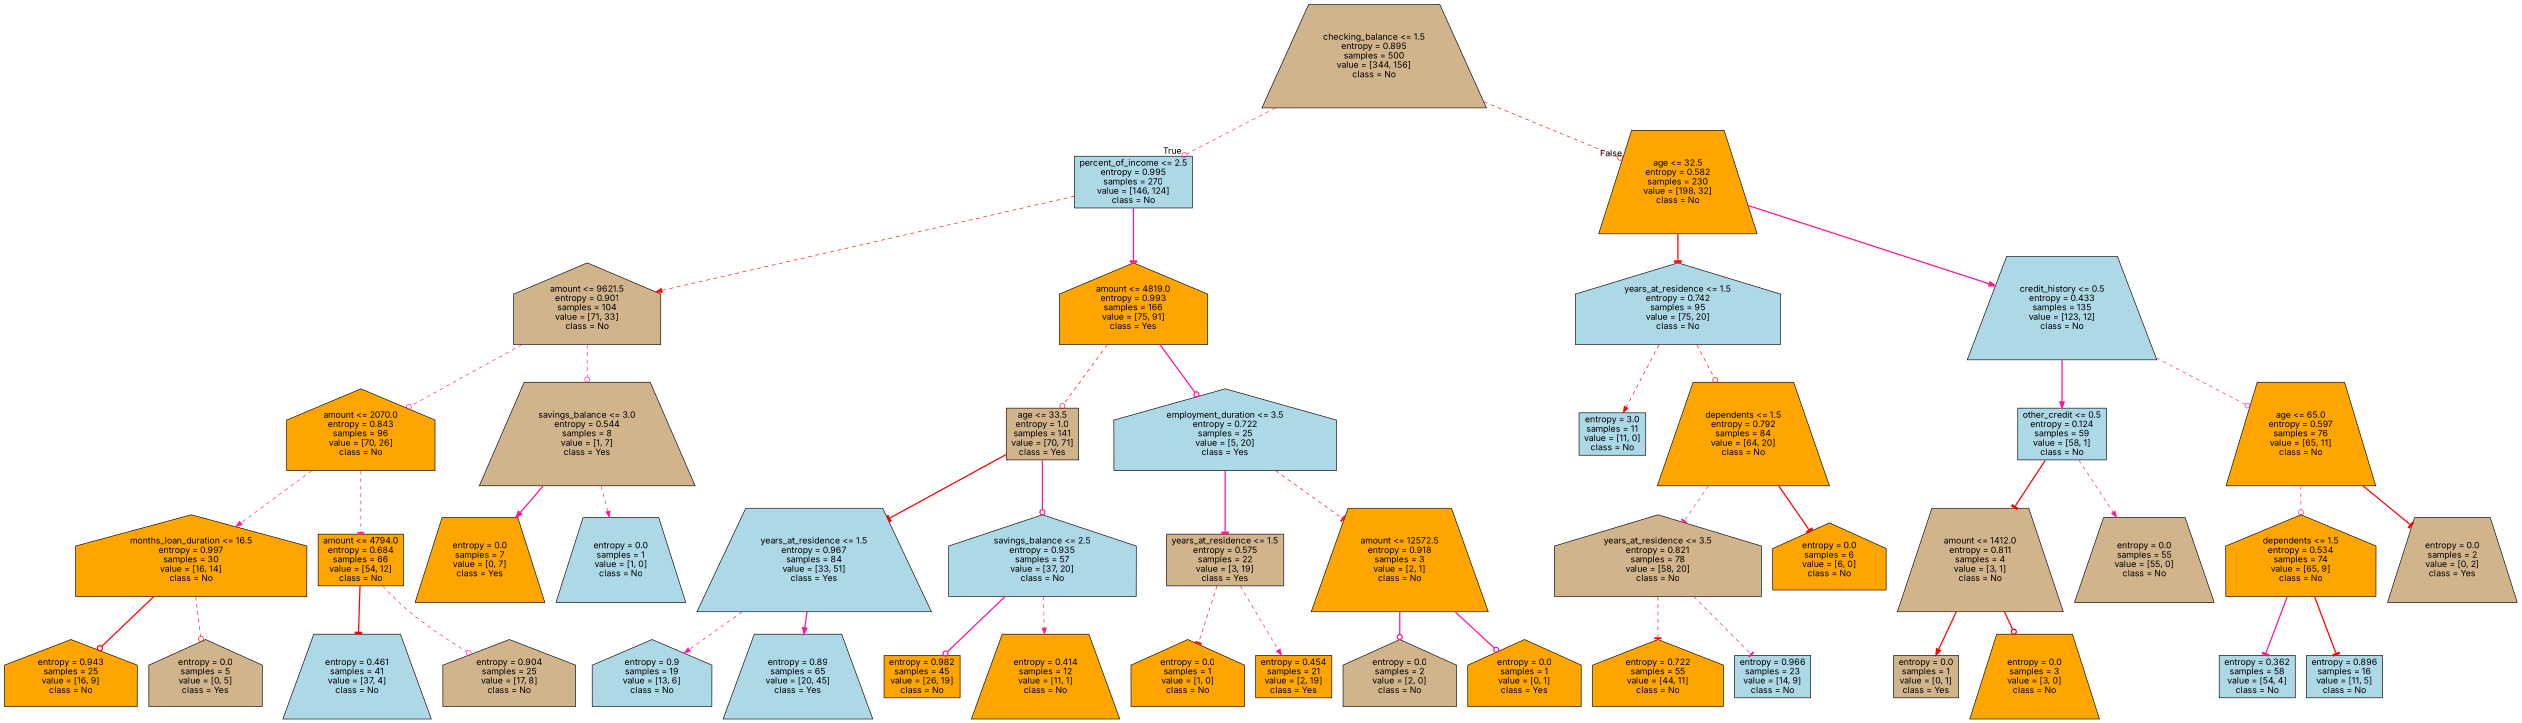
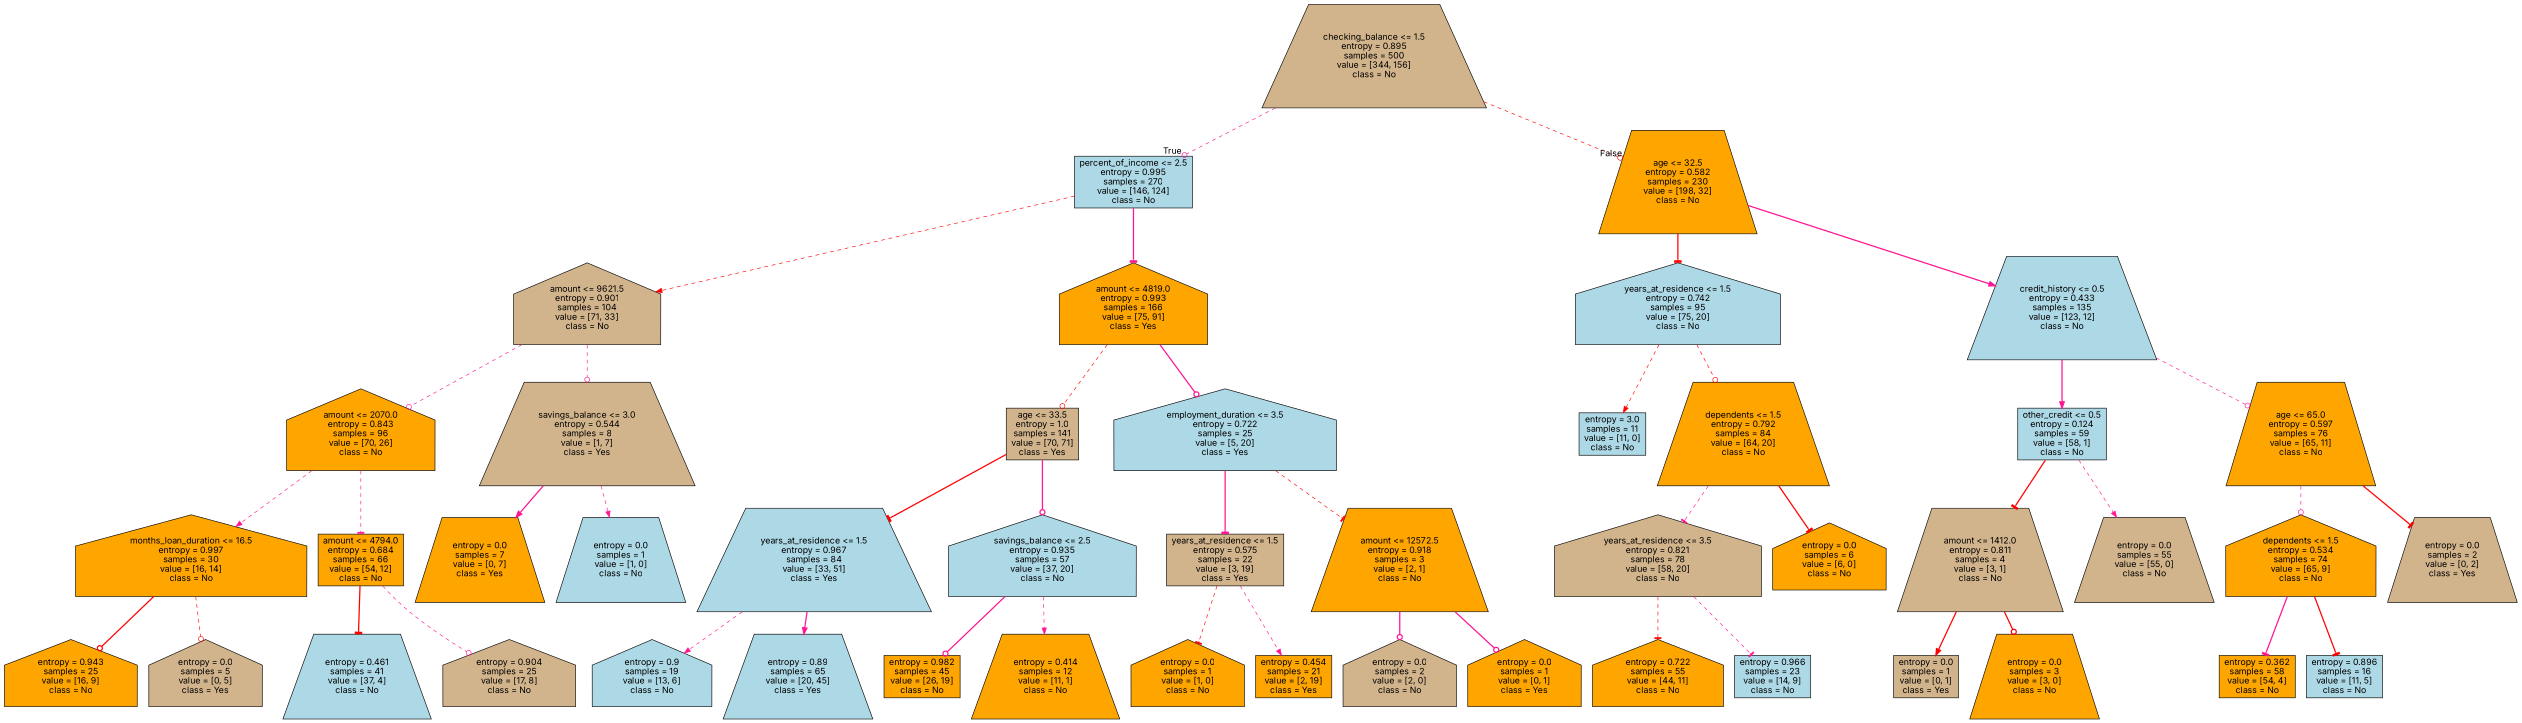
  digraph {
    fontname=Inter
    node [fillcolor=orange fontname=Inter shape=house style=filled]
    edge [arrowhead=odot color=deeppink fontname=Inter style=dashed]
    n1 [fillcolor=tan label="checking_balance <= 1.5\nentropy = 0.895\nsamples = 500\nvalue = [344, 156]\nclass = No" shape=trapezium]
    n2 [fillcolor=lightblue label="percent_of_income <= 2.5\nentropy = 0.995\nsamples = 270\nvalue = [146, 124]\nclass = No" shape=box]
    n3 [label="age <= 32.5\nentropy = 0.582\nsamples = 230\nvalue = [198, 32]\nclass = No" shape=trapezium]
    n4 [fillcolor=tan label="amount <= 9621.5\nentropy = 0.901\nsamples = 104\nvalue = [71, 33]\nclass = No"]
    n5 [label="amount <= 4819.0\nentropy = 0.993\nsamples = 166\nvalue = [75, 91]\nclass = Yes"]
    n6 [fillcolor=lightblue label="years_at_residence <= 1.5\nentropy = 0.742\nsamples = 95\nvalue = [75, 20]\nclass = No"]
    n7 [fillcolor=lightblue label="credit_history <= 0.5\nentropy = 0.433\nsamples = 135\nvalue = [123, 12]\nclass = No" shape=trapezium]
    n8 [label="amount <= 2070.0\nentropy = 0.843\nsamples = 96\nvalue = [70, 26]\nclass = No"]
    n9 [fillcolor=tan label="savings_balance <= 3.0\nentropy = 0.544\nsamples = 8\nvalue = [1, 7]\nclass = Yes" shape=trapezium]
    n10 [fillcolor=tan label="age <= 33.5\nentropy = 1.0\nsamples = 141\nvalue = [70, 71]\nclass = Yes" shape=box]
    n11 [fillcolor=lightblue label="employment_duration <= 3.5\nentropy = 0.722\nsamples = 25\nvalue = [5, 20]\nclass = Yes"]
    n12 [label="months_loan_duration <= 16.5\nentropy = 0.997\nsamples = 30\nvalue = [16, 14]\nclass = No"]
    n13 [label="amount <= 4794.0\nentropy = 0.684\nsamples = 66\nvalue = [54, 12]\nclass = No" shape=box]
    n14 [label="entropy = 0.0\nsamples = 7\nvalue = [0, 7]\nclass = Yes" shape=trapezium]
    n15 [fillcolor=lightblue label="entropy = 0.0\nsamples = 1\nvalue = [1, 0]\nclass = No" shape=trapezium]
    n16 [label="entropy = 0.943\nsamples = 25\nvalue = [16, 9]\nclass = No"]
    n17 [fillcolor=tan label="entropy = 0.0\nsamples = 5\nvalue = [0, 5]\nclass = Yes"]
    n18 [fillcolor=lightblue label="entropy = 0.461\nsamples = 41\nvalue = [37, 4]\nclass = No" shape=trapezium]
    n19 [fillcolor=tan label="entropy = 0.904\nsamples = 25\nvalue = [17, 8]\nclass = No"]
    n20 [fillcolor=lightblue label="years_at_residence <= 1.5\nentropy = 0.967\nsamples = 84\nvalue = [33, 51]\nclass = Yes" shape=trapezium]
    n21 [fillcolor=lightblue label="savings_balance <= 2.5\nentropy = 0.935\nsamples = 57\nvalue = [37, 20]\nclass = No"]
    n22 [fillcolor=tan label="years_at_residence <= 1.5\nentropy = 0.575\nsamples = 22\nvalue = [3, 19]\nclass = Yes" shape=box]
    n23 [label="amount <= 12572.5\nentropy = 0.918\nsamples = 3\nvalue = [2, 1]\nclass = No" shape=trapezium]
    n24 [fillcolor=lightblue label="entropy = 0.9\nsamples = 19\nvalue = [13, 6]\nclass = No"]
    n25 [fillcolor=lightblue label="entropy = 0.89\nsamples = 65\nvalue = [20, 45]\nclass = Yes" shape=trapezium]
    n26 [label="entropy = 0.982\nsamples = 45\nvalue = [26, 19]\nclass = No" shape=box]
    n27 [label="entropy = 0.414\nsamples = 12\nvalue = [11, 1]\nclass = No" shape=trapezium]
    n28 [label="entropy = 0.0\nsamples = 1\nvalue = [1, 0]\nclass = No"]
    n29 [label="entropy = 0.454\nsamples = 21\nvalue = [2, 19]\nclass = Yes" shape=box]
    n30 [fillcolor=tan label="entropy = 0.0\nsamples = 2\nvalue = [2, 0]\nclass = No"]
    n31 [label="entropy = 0.0\nsamples = 1\nvalue = [0, 1]\nclass = Yes"]
    n32 [fillcolor=lightblue label="entropy = 3.0\nsamples = 11\nvalue = [11, 0]\nclass = No" shape=box]
    n33 [label="dependents <= 1.5\nentropy = 0.792\nsamples = 84\nvalue = [64, 20]\nclass = No" shape=trapezium]
    n34 [fillcolor=lightblue label="other_credit <= 0.5\nentropy = 0.124\nsamples = 59\nvalue = [58, 1]\nclass = No" shape=box]
    n35 [label="age <= 65.0\nentropy = 0.597\nsamples = 76\nvalue = [65, 11]\nclass = No" shape=trapezium]
    n36 [fillcolor=tan label="years_at_residence <= 3.5\nentropy = 0.821\nsamples = 78\nvalue = [58, 20]\nclass = No"]
    n37 [label="entropy = 0.0\nsamples = 6\nvalue = [6, 0]\nclass = No"]
    n38 [label="entropy = 0.722\nsamples = 55\nvalue = [44, 11]\nclass = No"]
    n39 [fillcolor=lightblue label="entropy = 0.966\nsamples = 23\nvalue = [14, 9]\nclass = No" shape=box]
    n40 [fillcolor=tan label="amount <= 1412.0\nentropy = 0.811\nsamples = 4\nvalue = [3, 1]\nclass = No" shape=trapezium]
    n41 [fillcolor=tan label="entropy = 0.0\nsamples = 55\nvalue = [55, 0]\nclass = No" shape=trapezium]
    n42 [label="dependents <= 1.5\nentropy = 0.534\nsamples = 74\nvalue = [65, 9]\nclass = No"]
    n43 [fillcolor=tan label="entropy = 0.0\nsamples = 2\nvalue = [0, 2]\nclass = Yes" shape=trapezium]
    n44 [fillcolor=tan label="entropy = 0.0\nsamples = 1\nvalue = [0, 1]\nclass = Yes" shape=box]
    n45 [label="entropy = 0.0\nsamples = 3\nvalue = [3, 0]\nclass = No" shape=trapezium]
-   n46 [fillcolor=lightblue label="entropy = 0.362\nsamples = 58\nvalue = [54, 4]\nclass = No" shape=box]
+   n46 [label="entropy = 0.362\nsamples = 58\nvalue = [54, 4]\nclass = No" shape=box]
    n47 [fillcolor=lightblue label="entropy = 0.896\nsamples = 16\nvalue = [11, 5]\nclass = No" shape=box]
    n1 -> n2 [headlabel=True labelangle=45 labeldistance=2.5]
    n1 -> n3 [color=red headlabel=False labelangle=-45 labeldistance=2.5]
    n2 -> n4 [arrowhead=normal color=red]
    n2 -> n5 [arrowhead=tee style=bold]
    n3 -> n6 [arrowhead=tee color=red style=bold]
    n3 -> n7 [arrowhead=normal style=bold]
    n4 -> n8
    n4 -> n9
    n5 -> n10 [color=red]
    n5 -> n11 [style=bold]
    n6 -> n32 [arrowhead=normal color=red]
    n6 -> n33 [color=red]
    n7 -> n34 [arrowhead=normal style=bold]
    n7 -> n35
    n8 -> n12 [arrowhead=normal]
    n8 -> n13 [arrowhead=tee]
    n9 -> n14 [arrowhead=normal style=bold]
    n9 -> n15 [arrowhead=normal]
    n10 -> n20 [arrowhead=tee color=red style=bold]
    n10 -> n21 [style=bold]
    n11 -> n22 [arrowhead=tee style=bold]
    n11 -> n23 [arrowhead=tee color=red]
    n12 -> n16 [color=red style=bold]
    n12 -> n17 [color=red]
    n13 -> n18 [arrowhead=tee color=red style=bold]
    n13 -> n19
    n20 -> n24 [arrowhead=normal]
    n20 -> n25 [arrowhead=normal style=bold]
    n21 -> n26 [style=bold]
    n21 -> n27 [arrowhead=normal]
    n22 -> n28 [arrowhead=tee color=red]
    n22 -> n29 [arrowhead=normal]
    n23 -> n30 [style=bold]
    n23 -> n31 [style=bold]
    n33 -> n36 [arrowhead=tee]
    n33 -> n37 [arrowhead=tee color=red style=bold]
    n34 -> n40 [arrowhead=tee color=red style=bold]
    n34 -> n41 [arrowhead=normal]
    n35 -> n42
    n35 -> n43 [arrowhead=tee color=red style=bold]
    n36 -> n38 [arrowhead=tee color=red]
    n36 -> n39 [arrowhead=tee]
    n40 -> n44 [arrowhead=normal color=red style=bold]
    n40 -> n45 [color=red style=bold]
    n42 -> n46 [arrowhead=tee style=bold]
    n42 -> n47 [arrowhead=tee color=red style=bold]
  }
